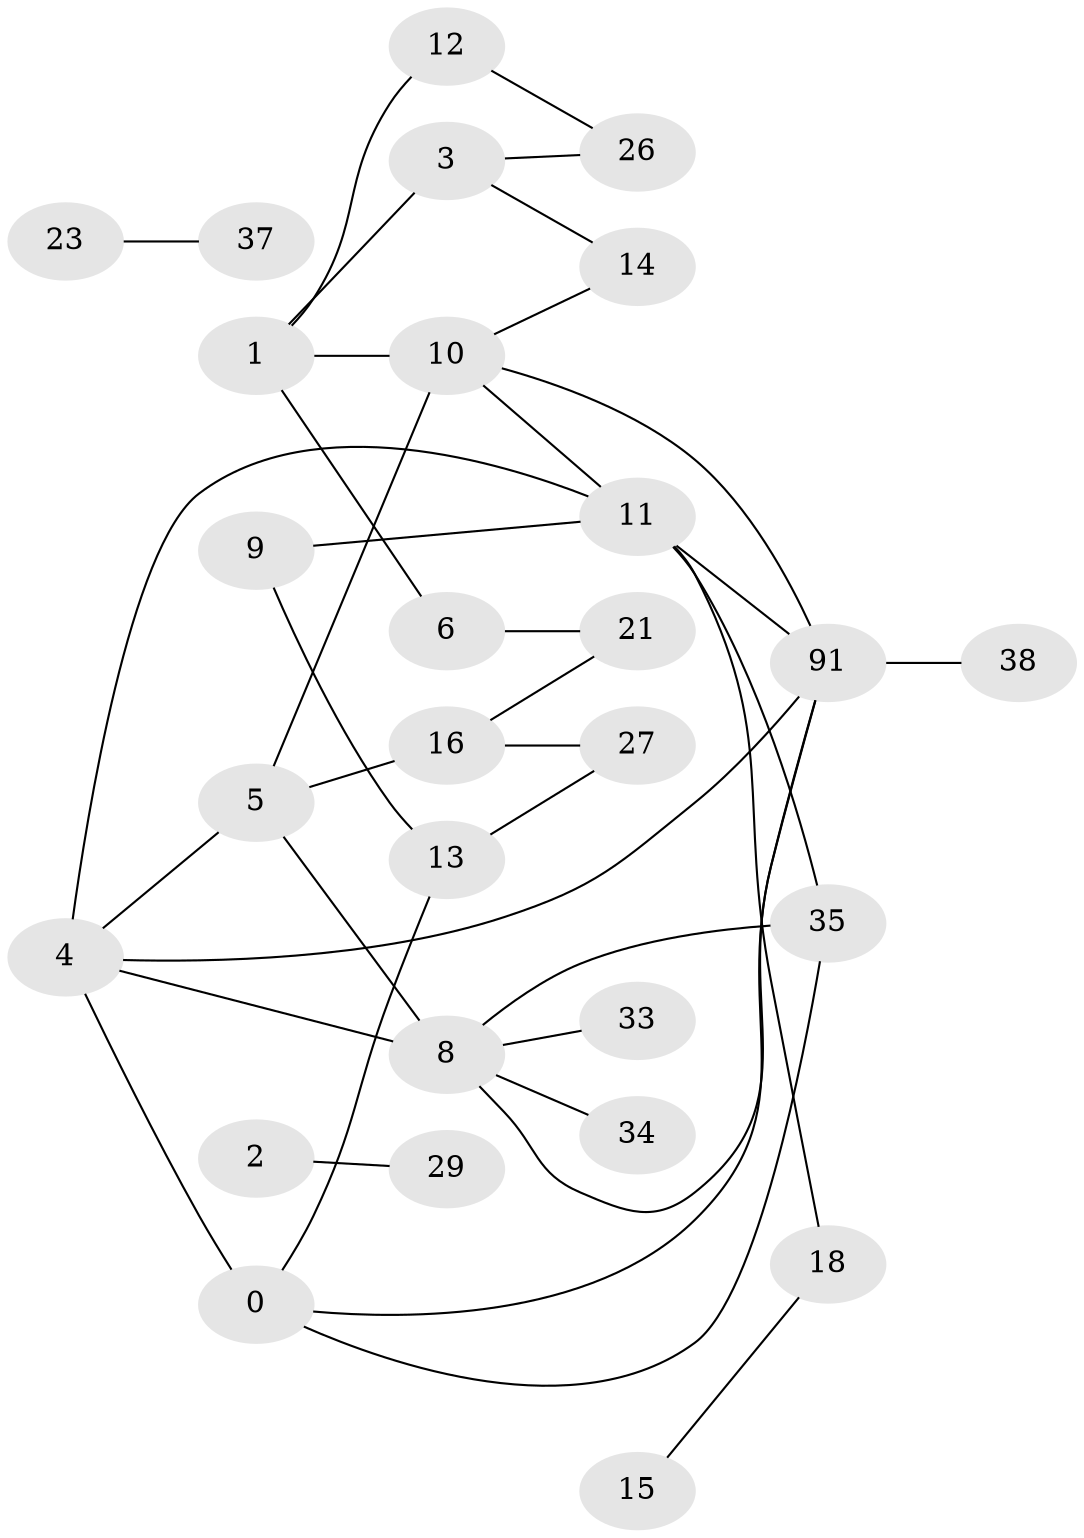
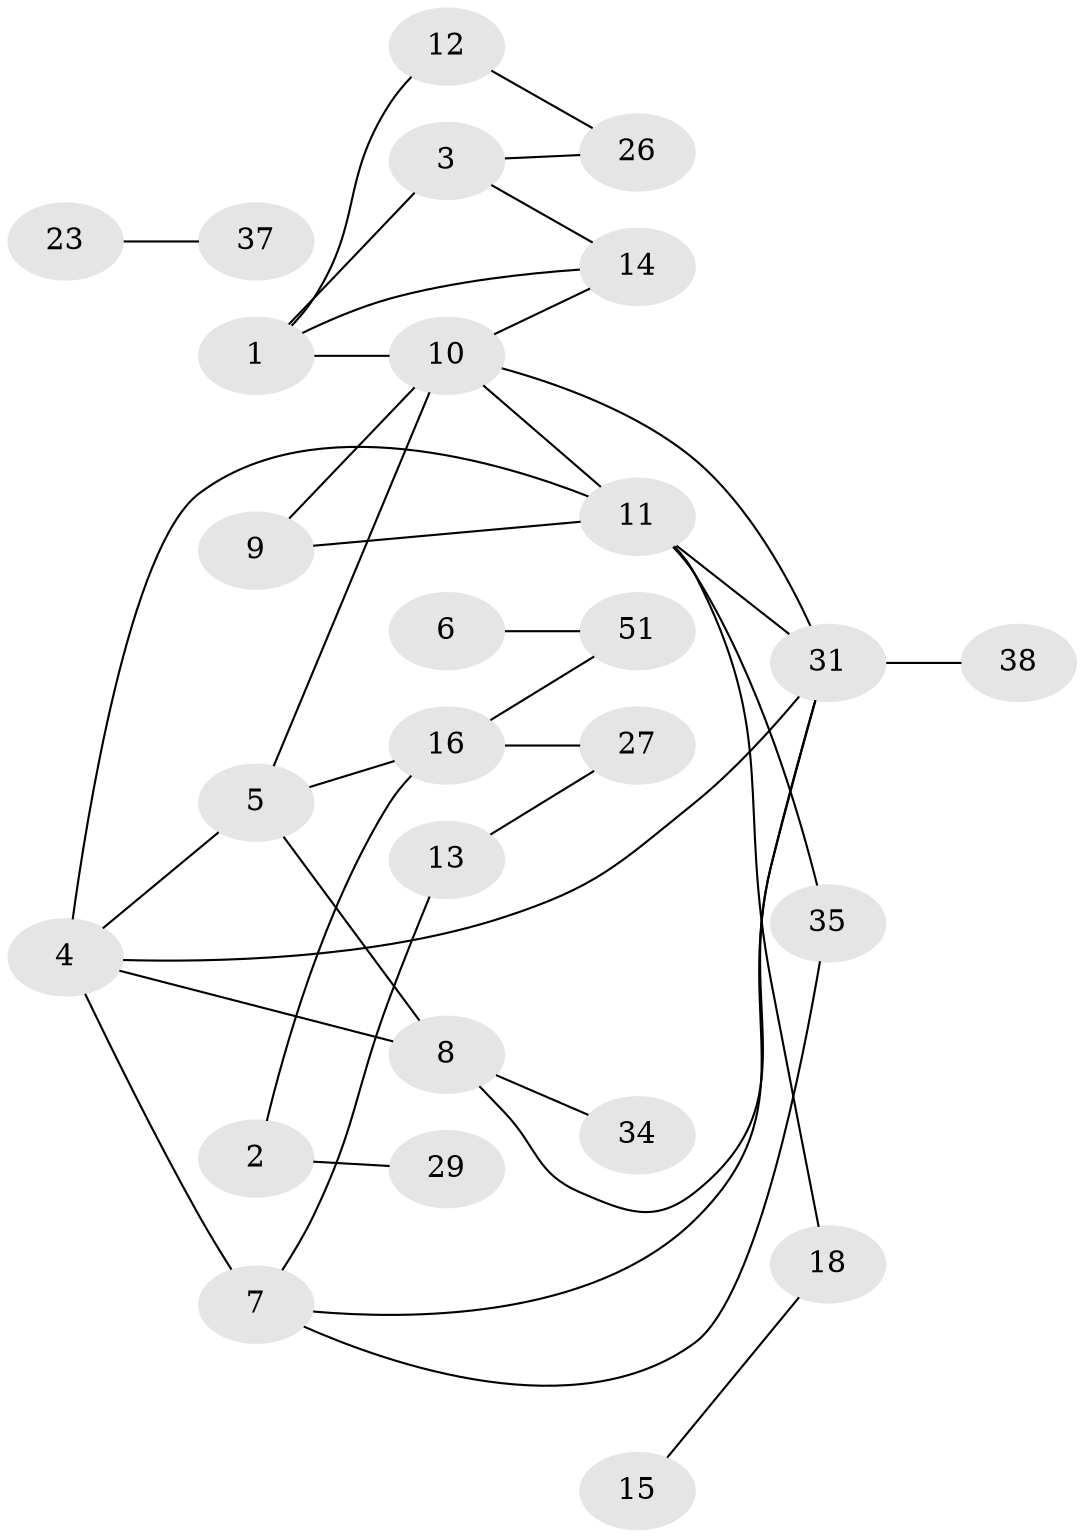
  graph {
    rankdir=LR
    node [color=gray90 style=filled]
    edge [weight=1.0]
    1
    3
    10
    12
    14
    26
    11
-   31 [label=91]
+   31
    2
    16
    29
    8
    35
-   33
    34
-   21
+   21 [label=51]
    27
    4
    5
-   7 [label=0]
+   7
    13
    18
    38
    6
    9
    15
    23
    37
    1 -- 3
    1 -- 10 [weight=3.0]
    1 -- 12
-   1 -- 6
+   1 -- 14
    3 -- 14
    3 -- 26 [weight=2.0]
    10 -- 14
    10 -- 11 [weight=2.0]
    10 -- 31
    12 -- 26
    11 -- 31 [weight=2.0]
    11 -- 35
    11 -- 18
    31 -- 38
+   2 -- 16
    2 -- 29
    16 -- 21
    16 -- 27
    8 -- 31
-   8 -- 35
-   8 -- 33
    8 -- 34
    4 -- 11
    4 -- 31
    4 -- 8
    4 -- 5
    4 -- 7
    5 -- 10
    5 -- 16
    5 -- 8
    7 -- 31
    7 -- 35
    7 -- 13
    13 -- 27
    6 -- 21 [weight=2.0]
    9 -- 11 [weight=2.0]
-   9 -- 13
+   9 -- 10
    15 -- 18
    23 -- 37
  }
